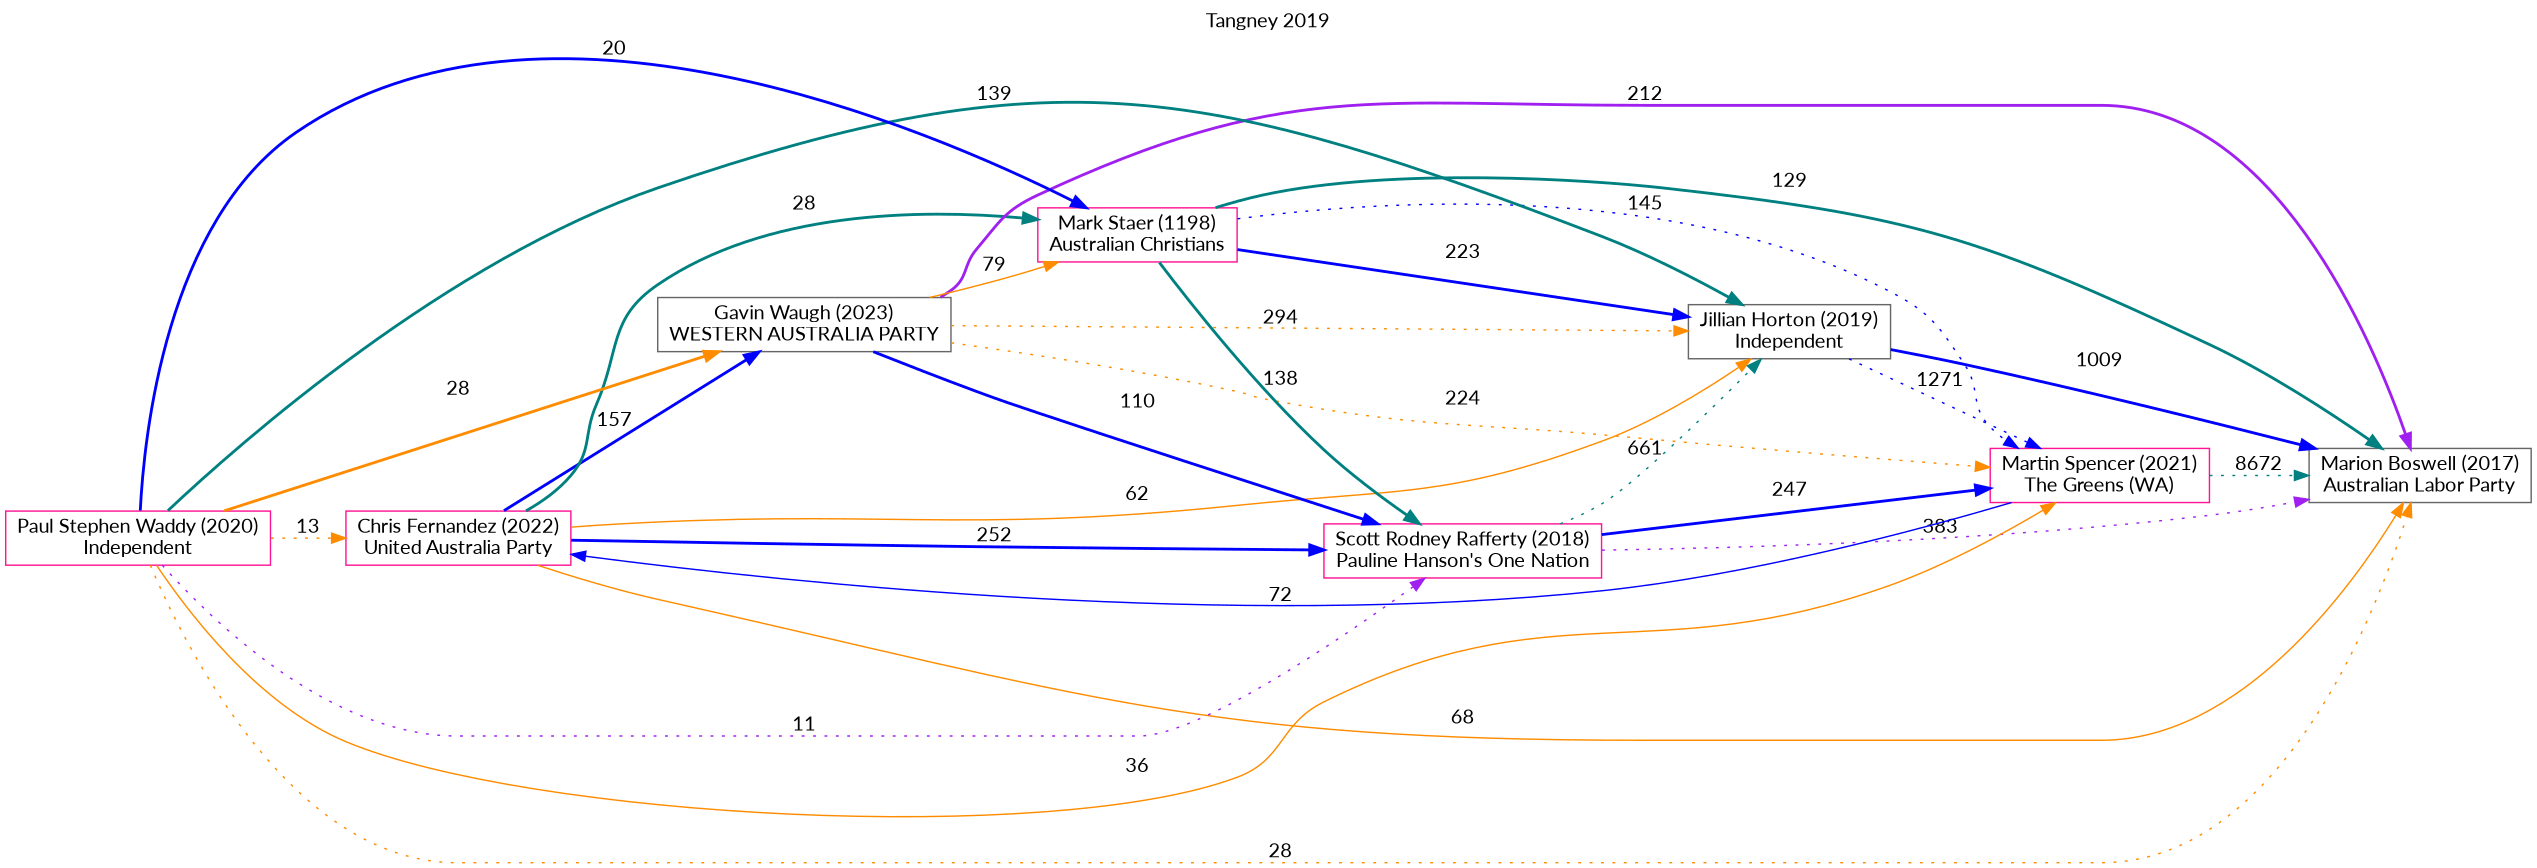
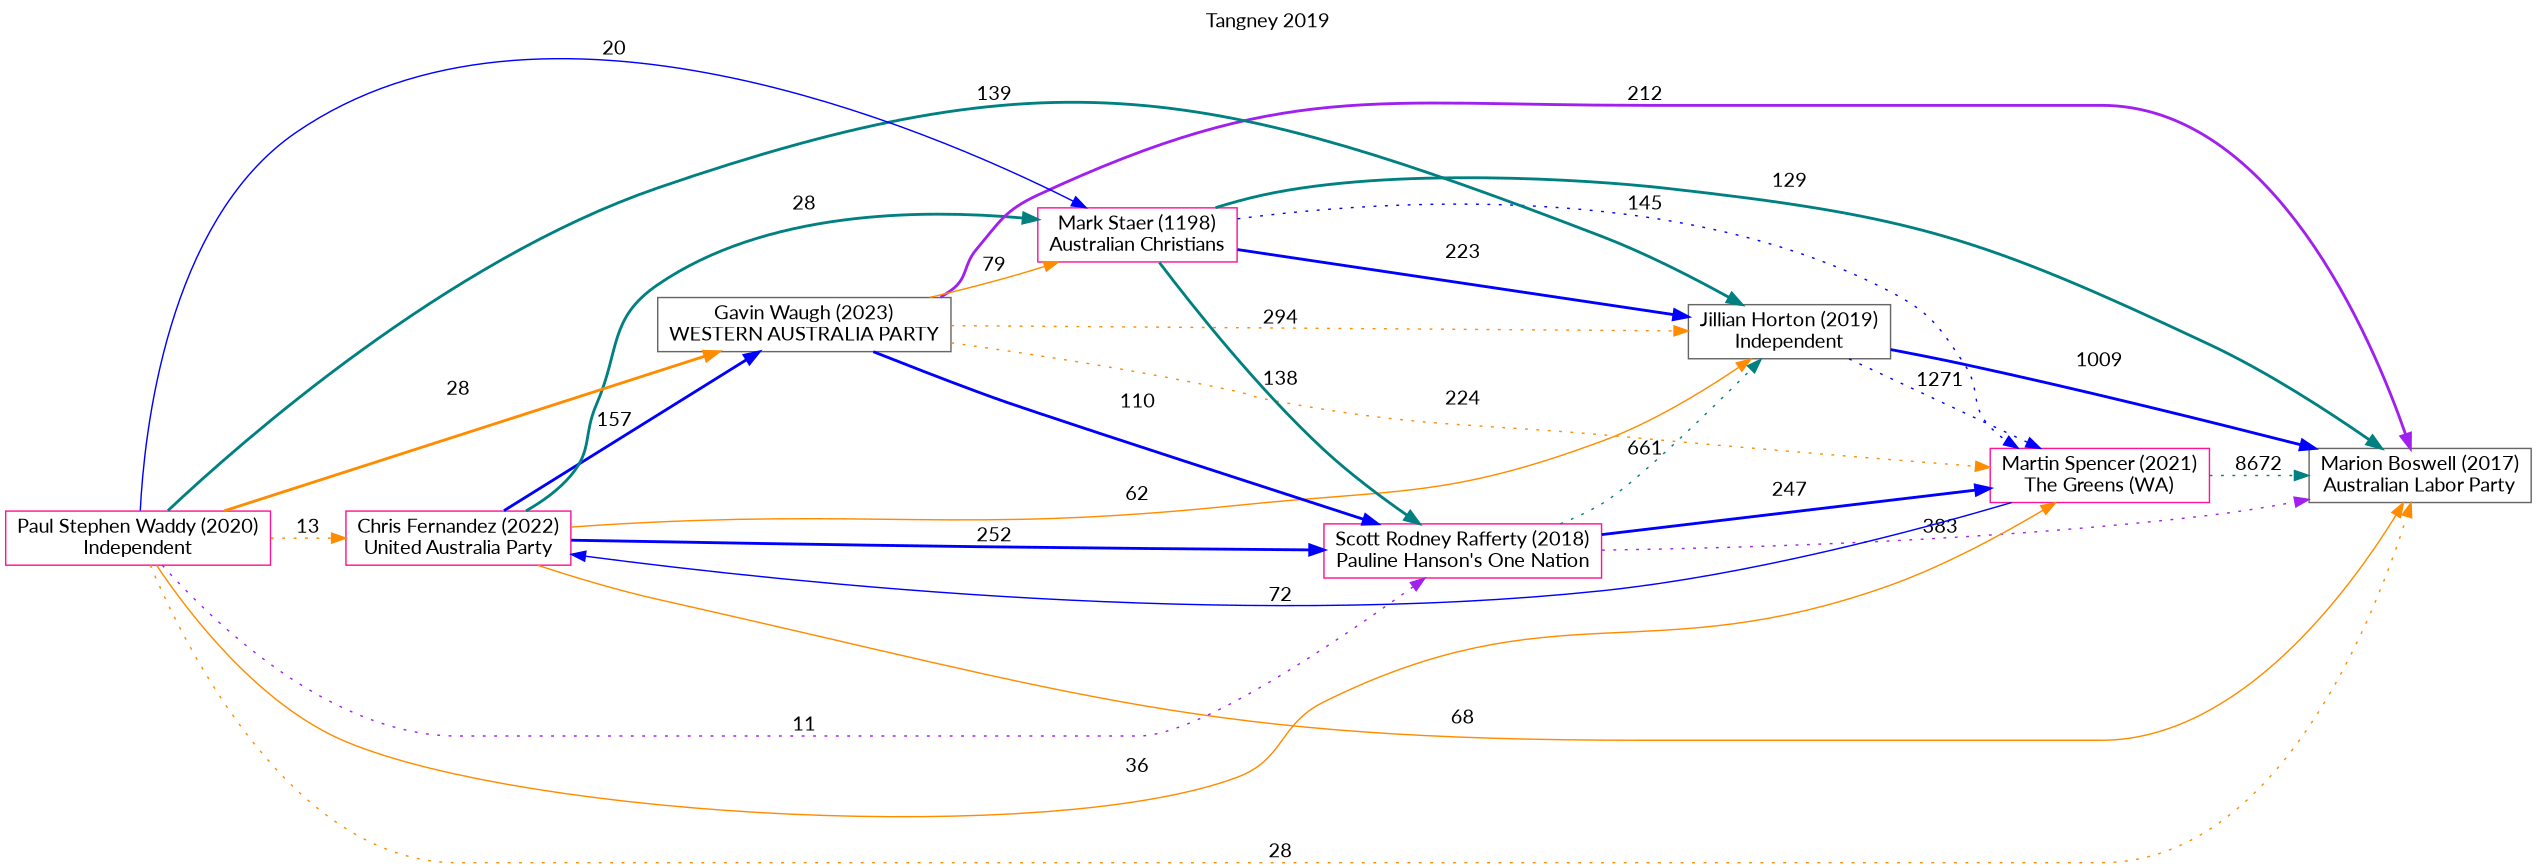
  digraph {
    fontname=Lato
    label="Tangney 2019"
    labelloc=t
    mclimit=10
    rankdir=LR
    node [color=deeppink fontname=Lato shape=box]
    edge [color=blue fontname=Lato style=bold]
    n1 [label="Chris Fernandez (2022)\nUnited Australia Party"]
    n2 [color=gray40 label="Gavin Waugh (2023)\nWESTERN AUSTRALIA PARTY"]
    n3 [color=gray40 label="Jillian Horton (2019)\nIndependent"]
    n4 [color=gray40 label="Marion Boswell (2017)\nAustralian Labor Party"]
    n5 [label="Mark Staer (1198)\nAustralian Christians"]
    n6 [label="Scott Rodney Rafferty (2018)\nPauline Hanson's One Nation"]
    n7 [label="Martin Spencer (2021)\nThe Greens (WA)"]
    n8 [label="Paul Stephen Waddy (2020)\nIndependent"]
    n1 -> n2 [label=157]
    n1 -> n3 [color=darkorange label=62 style=solid]
    n1 -> n4 [color=darkorange label=68 style=solid]
    n1 -> n5 [color=teal label=28]
    n1 -> n6 [label=252]
    n2 -> n3 [color=darkorange label=294 style=dotted]
    n2 -> n4 [color=purple label=212]
    n2 -> n5 [color=darkorange label=79 style=solid]
    n2 -> n6 [label=110]
    n2 -> n7 [color=darkorange label=224 style=dotted]
    n3 -> n4 [label=1009]
    n3 -> n7 [label=1271 style=dotted]
    n5 -> n3 [label=223]
    n5 -> n4 [color=teal label=129]
    n5 -> n6 [color=teal label=138]
    n5 -> n7 [label=145 style=dotted]
    n6 -> n3 [color=teal label=661 style=dotted]
    n6 -> n4 [color=purple label=383 style=dotted]
    n6 -> n7 [label=247]
    n7 -> n1 [label=72 style=solid]
    n7 -> n4 [color=teal label=8672 style=dotted]
    n8 -> n1 [color=darkorange label=13 style=dotted]
    n8 -> n2 [color=darkorange label=28]
    n8 -> n3 [color=teal label=139]
    n8 -> n4 [color=darkorange label=28 style=dotted]
-   n8 -> n5 [label=20]
+   n8 -> n5 [label=20 style=solid]
    n8 -> n6 [color=purple label=11 style=dotted]
    n8 -> n7 [color=darkorange label=36 style=solid]
  }
